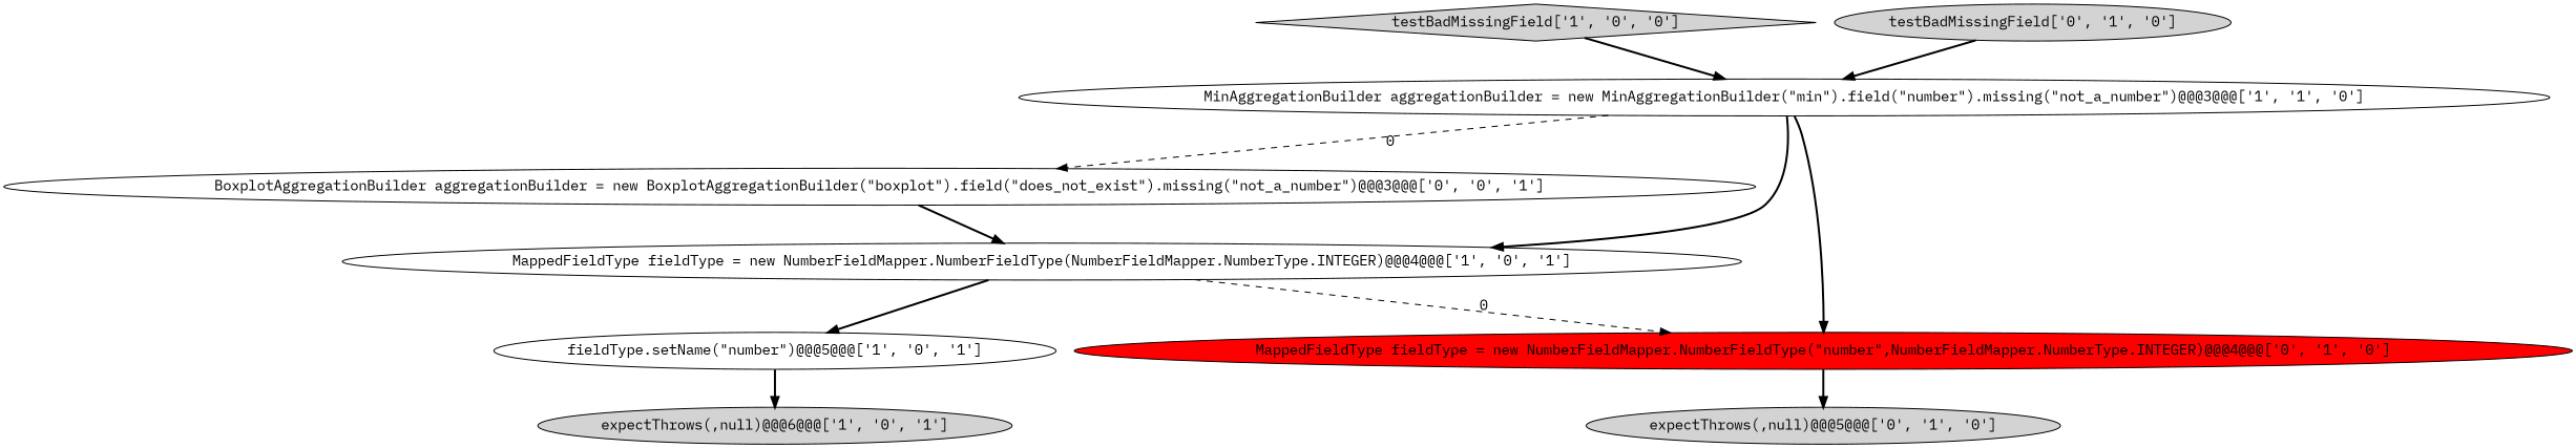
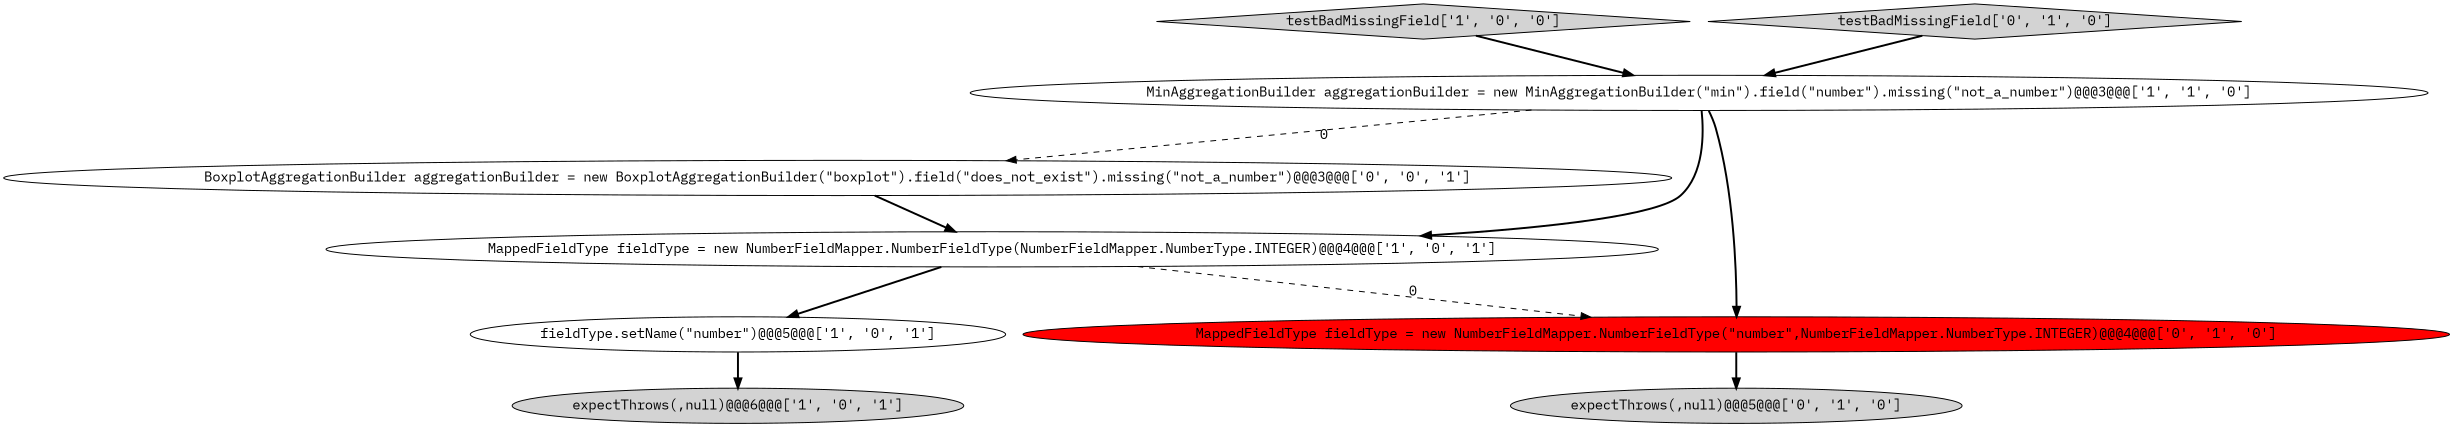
  digraph {
    fontname="IBM Plex Mono"
    node [fillcolor=white fontname="IBM Plex Mono" shape=ellipse style=filled]
    edge [fontname="IBM Plex Mono" style=bold]
    n1 [label="BoxplotAggregationBuilder aggregationBuilder = new BoxplotAggregationBuilder(\"boxplot\").field(\"does_not_exist\").missing(\"not_a_number\")@@@3@@@['0', '0', '1']"]
    n2 [label="MappedFieldType fieldType = new NumberFieldMapper.NumberFieldType(NumberFieldMapper.NumberType.INTEGER)@@@4@@@['1', '0', '1']"]
    n3 [fillcolor=lightgray label="testBadMissingField['1', '0', '0']" shape=diamond]
    n4 [label="MinAggregationBuilder aggregationBuilder = new MinAggregationBuilder(\"min\").field(\"number\").missing(\"not_a_number\")@@@3@@@['1', '1', '0']"]
    n5 [fillcolor=red label="MappedFieldType fieldType = new NumberFieldMapper.NumberFieldType(\"number\",NumberFieldMapper.NumberType.INTEGER)@@@4@@@['0', '1', '0']"]
    n6 [fillcolor=lightgray label="expectThrows(,null)@@@6@@@['1', '0', '1']"]
    n7 [label="fieldType.setName(\"number\")@@@5@@@['1', '0', '1']"]
    n8 [fillcolor=lightgray label="expectThrows(,null)@@@5@@@['0', '1', '0']"]
-   n9 [fillcolor=lightgray label="testBadMissingField['0', '1', '0']"]
+   n9 [fillcolor=lightgray label="testBadMissingField['0', '1', '0']" shape=diamond]
    n1 -> n2
    n2 -> n5 [label=0 style=dashed]
    n2 -> n7
    n3 -> n4
    n4 -> n1 [label=0 style=dashed]
    n4 -> n2
    n4 -> n5
    n5 -> n8
    n7 -> n6
    n9 -> n4
  }
